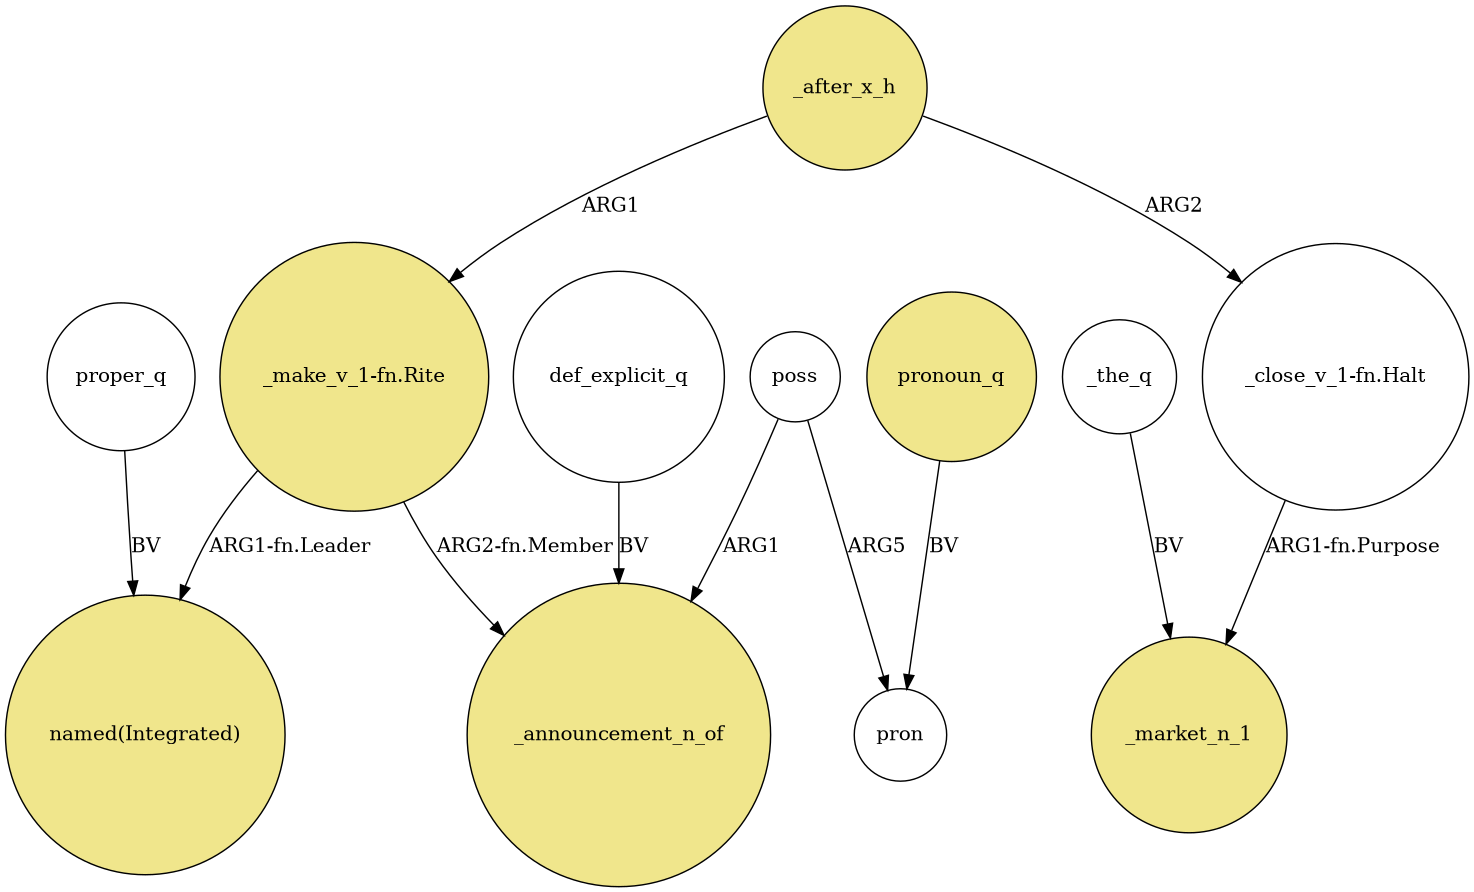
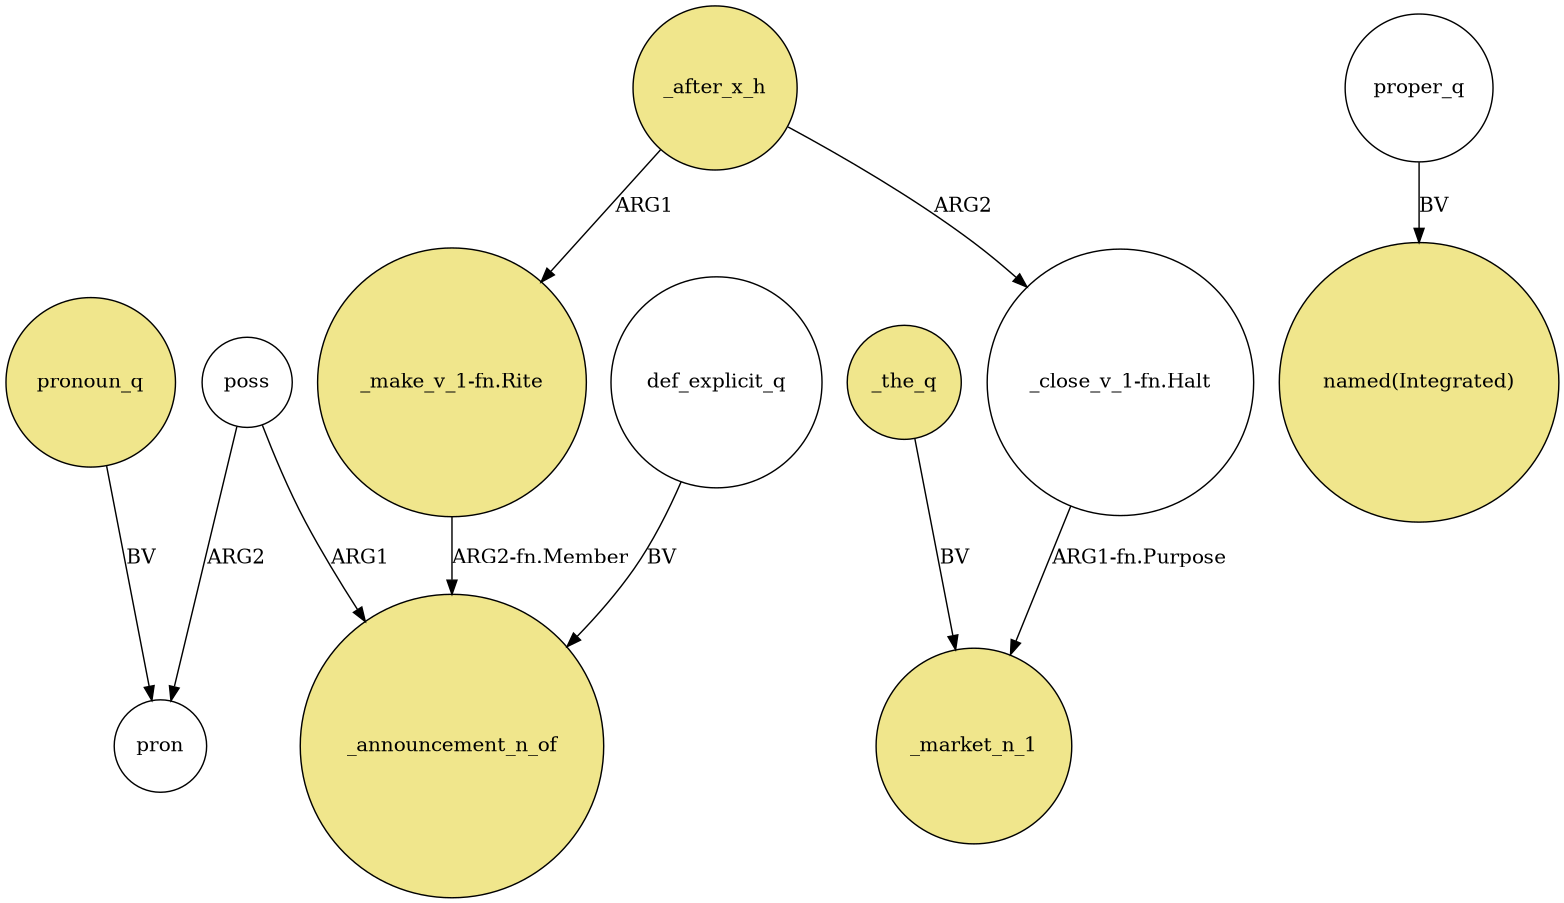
  digraph {
    node [fillcolor=khaki shape=circle style=filled]
    "_make_v_1-fn.Rite"
    "named(Integrated)"
    _announcement_n_of
    proper_q [fillcolor=white]
    "_close_v_1-fn.Halt" [fillcolor=white]
    _market_n_1
    _after_x_h
-   _the_q [fillcolor=white]
+   _the_q
    def_explicit_q [fillcolor=white]
    pron [fillcolor=white]
    pronoun_q
    poss [fillcolor=white]
-   "_make_v_1-fn.Rite" -> "named(Integrated)" [label="ARG1-fn.Leader"]
    "_make_v_1-fn.Rite" -> _announcement_n_of [label="ARG2-fn.Member"]
    proper_q -> "named(Integrated)" [label=BV]
    "_close_v_1-fn.Halt" -> _market_n_1 [label="ARG1-fn.Purpose"]
    _after_x_h -> "_make_v_1-fn.Rite" [label=ARG1]
    _after_x_h -> "_close_v_1-fn.Halt" [label=ARG2]
    _the_q -> _market_n_1 [label=BV]
    def_explicit_q -> _announcement_n_of [label=BV]
    pronoun_q -> pron [label=BV]
    poss -> _announcement_n_of [label=ARG1]
-   poss -> pron [label=ARG5]
+   poss -> pron [label=ARG2]
  }
